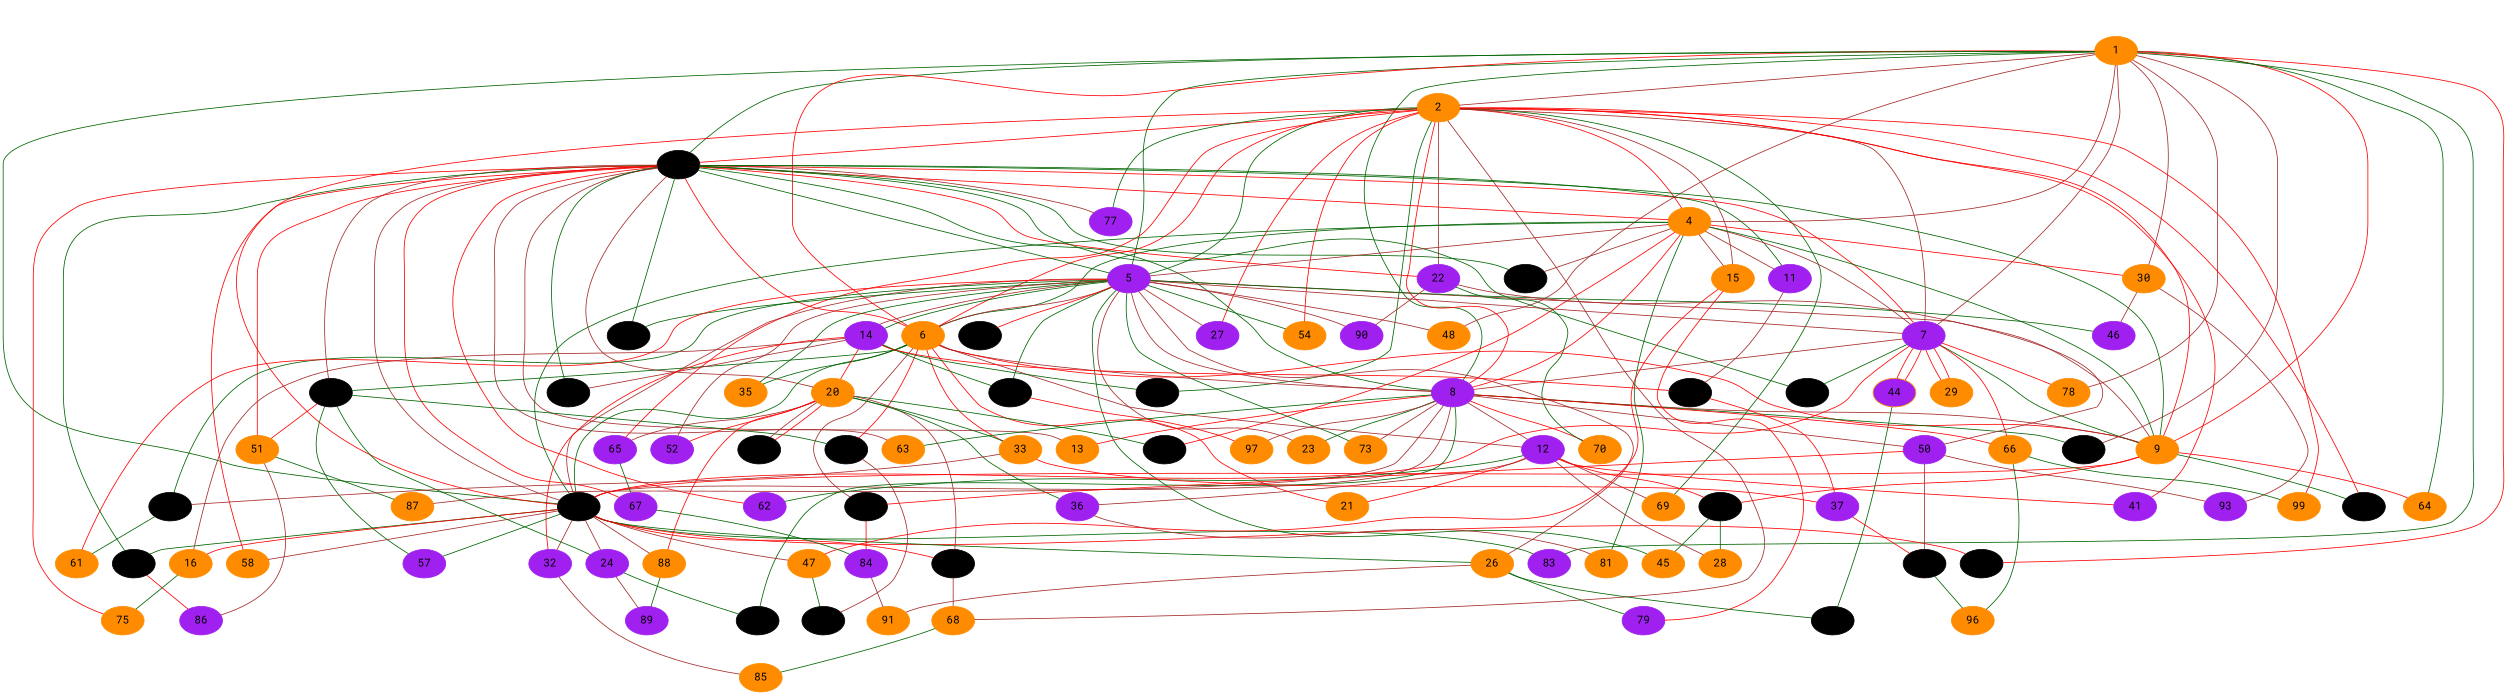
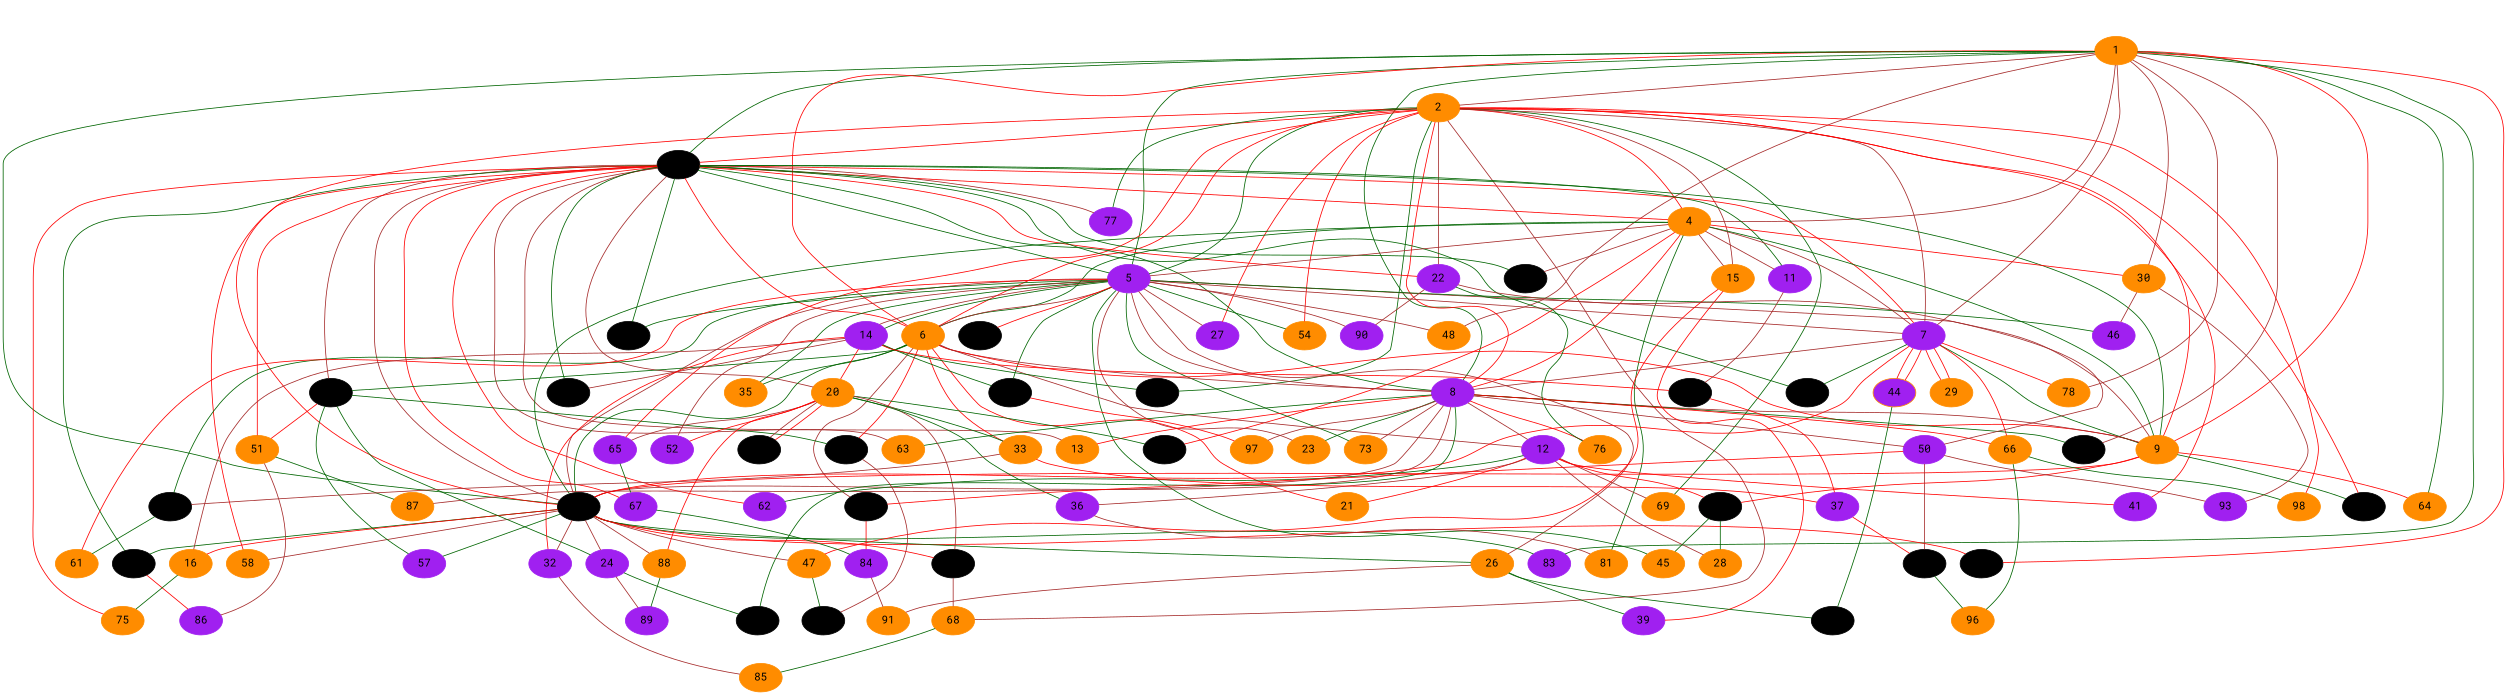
  graph {
    fontname="Roboto Mono"
    node [color=darkorange fontname="Roboto Mono" style=filled]
    edge [color=brown fontname="Roboto Mono"]
    1
    2
    3 [color=black]
    4
    5 [color=purple]
    6
    7 [color=purple]
    8 [color=purple]
    9
    10 [color=black]
    30
    38 [color=black]
    48
    64
    78
    83 [color=purple]
    94 [color=black]
    15
    22 [color=purple]
    27 [color=purple]
    31 [color=black]
    41 [color=purple]
    54
    56 [color=black]
    65 [color=purple]
    68
    69
    77 [color=purple]
-   98 [label=99]
+   98
    11 [color=purple]
    13
    18 [color=black]
    20
    25 [color=black]
    51
    58
    62 [color=purple]
    63
    67 [color=purple]
    71 [color=black]
    74 [color=black]
    75
    80 [color=black]
    92 [color=black]
    81
    95 [color=black]
    14 [color=purple]
    23
    26
    34 [color=black]
    35
    45
    46 [color=purple]
    52 [color=purple]
    55 [color=black]
    61
    73
    82 [color=black]
    90 [color=purple]
    12 [color=purple]
    21
    33
    43 [color=black]
    59 [color=black]
    29
    44 [fillcolor=purple]
    66
    40 [color=black]
    50 [color=purple]
-   76 [label=70]
+   76
    87
    97
    19 [color=black]
    16
    24 [color=purple]
    32 [color=purple]
    47
    57 [color=purple]
    60 [color=black]
    88
    93 [color=purple]
-   39 [color=purple label=79]
+   39 [color=purple]
    85
    17 [color=black]
    36 [color=purple]
    42 [color=black]
    86 [color=purple]
    84 [color=purple]
    72 [color=black]
    91
    28
    37 [color=purple]
    49 [color=black]
    96
    53 [color=black]
    89 [color=purple]
    1 -- 2
    1 -- 3 [color=darkgreen]
    1 -- 4
    1 -- 5 [color=darkgreen]
    1 -- 6 [color=red]
    1 -- 7
    1 -- 8 [color=darkgreen]
    1 -- 9 [color=red]
    1 -- 10 [color=darkgreen]
    1 -- 30
    1 -- 38
    1 -- 48
    1 -- 64 [color=darkgreen]
    1 -- 78
    1 -- 83 [color=darkgreen]
    1 -- 94 [color=red]
    2 -- 3 [color=red]
    2 -- 4 [color=red]
    2 -- 5 [color=darkgreen]
    2 -- 6 [color=red]
    2 -- 7
    2 -- 8 [color=red]
    2 -- 9 [color=red]
    2 -- 10 [color=red]
    2 -- 15
    2 -- 22
    2 -- 27 [color=red]
    2 -- 31 [color=darkgreen]
    2 -- 41 [color=red]
    2 -- 54 [color=red]
    2 -- 56 [color=red]
    2 -- 65 [color=red]
    2 -- 68
    2 -- 69 [color=darkgreen]
    2 -- 77 [color=darkgreen]
    2 -- 98 [color=red]
    3 -- 4 [color=red]
    3 -- 5 [color=darkgreen]
    3 -- 6 [color=red]
    3 -- 7 [color=red]
    3 -- 8 [color=darkgreen]
    3 -- 9 [color=darkgreen]
    3 -- 10
    3 -- 22 [color=red]
    3 -- 77
    3 -- 11 [color=darkgreen]
    3 -- 13
    3 -- 18
    3 -- 20
    3 -- 25 [color=darkgreen]
    3 -- 51 [color=red]
    3 -- 58 [color=red]
    3 -- 62 [color=red]
    3 -- 63
    3 -- 67 [color=red]
    3 -- 71 [color=darkgreen]
    3 -- 74 [color=darkgreen]
    3 -- 75 [color=red]
    3 -- 80 [color=darkgreen]
    3 -- 92 [color=darkgreen]
    4 -- 5
    4 -- 6 [color=darkgreen]
    4 -- 7
    4 -- 8 [color=red]
    4 -- 9 [color=darkgreen]
    4 -- 10 [color=darkgreen]
    4 -- 30 [color=red]
    4 -- 15
    4 -- 11
    4 -- 80
    4 -- 81 [color=darkgreen]
    4 -- 95 [color=red]
    5 -- 6
    5 -- 7
    5 -- 8
    5 -- 9
    5 -- 10
    5 -- 48
    5 -- 27
    5 -- 54 [color=darkgreen]
    5 -- 74 [color=darkgreen]
    5 -- 14
    5 -- 14 [color=darkgreen]
    5 -- 23
    5 -- 26
    5 -- 34 [color=darkgreen]
    5 -- 35 [color=darkgreen]
    5 -- 45 [color=darkgreen]
    5 -- 46 [color=darkgreen]
    5 -- 52
    5 -- 55 [color=darkgreen]
    5 -- 61 [color=red]
    5 -- 73 [color=darkgreen]
    5 -- 82 [color=red]
    5 -- 90
    6 -- 8
    6 -- 9 [color=red]
    6 -- 10 [color=darkgreen]
    6 -- 18 [color=darkgreen]
    6 -- 35 [color=darkgreen]
    6 -- 12
    6 -- 21 [color=red]
    6 -- 33 [color=red]
    6 -- 43 [color=red]
    6 -- 59
    7 -- 8
    7 -- 9 [color=darkgreen]
    7 -- 10 [color=red]
    7 -- 78 [color=red]
    7 -- 25 [color=darkgreen]
    7 -- 29 [color=red]
    7 -- 29 [color=red]
    7 -- 44 [color=red]
    7 -- 44 [color=red]
    7 -- 66 [color=red]
    8 -- 9
    8 -- 10
    8 -- 38 [color=darkgreen]
    8 -- 13 [color=red]
    8 -- 63 [color=darkgreen]
    8 -- 23 [color=darkgreen]
    8 -- 73
    8 -- 12
    8 -- 66 [color=red]
    8 -- 40 [color=darkgreen]
    8 -- 50
    8 -- 76 [color=red]
    8 -- 87
    8 -- 97
    9 -- 10 [color=red]
    9 -- 64 [color=red]
    9 -- 56 [color=darkgreen]
    9 -- 19 [color=red]
    10 -- 83 [color=darkgreen]
    10 -- 94 [color=red]
    10 -- 58
    10 -- 71 [color=darkgreen]
    10 -- 26 [color=darkgreen]
    10 -- 16 [color=red]
    10 -- 24
    10 -- 32
    10 -- 47
    10 -- 57 [color=darkgreen]
    10 -- 60 [color=red]
    10 -- 88
    30 -- 46
    30 -- 93
    15 -- 47 [color=red]
    15 -- 39 [color=red]
    22 -- 90
    22 -- 50
    22 -- 76 [color=darkgreen]
    65 -- 67 [color=darkgreen]
    68 -- 85 [color=darkgreen]
    11 -- 17
    18 -- 51 [color=red]
    18 -- 43 [color=darkgreen]
    18 -- 24 [color=darkgreen]
    18 -- 57 [color=darkgreen]
    20 -- 65
    20 -- 95 [color=darkgreen]
    20 -- 52 [color=red]
    20 -- 33 [color=darkgreen]
    20 -- 60
    20 -- 88 [color=red]
    20 -- 36 [color=darkgreen]
    20 -- 42
    20 -- 42 [color=red]
    51 -- 87 [color=darkgreen]
    51 -- 86
    67 -- 84 [color=darkgreen]
    71 -- 86 [color=red]
    14 -- 31 [color=darkgreen]
    14 -- 20 [color=red]
    14 -- 92
    14 -- 34 [color=darkgreen]
    14 -- 16
    14 -- 32 [color=red]
    14 -- 17 [color=red]
    26 -- 39 [color=darkgreen]
    26 -- 72 [color=darkgreen]
    26 -- 91
    34 -- 97 [color=red]
    55 -- 61 [color=darkgreen]
    12 -- 41 [color=red]
    12 -- 69
    12 -- 62 [color=darkgreen]
    12 -- 21 [color=red]
    12 -- 19 [color=red]
    12 -- 36
    12 -- 28
    33 -- 55
    33 -- 37 [color=red]
    43 -- 49
    59 -- 84 [color=red]
    44 -- 72 [color=darkgreen]
    66 -- 98 [color=darkgreen]
    66 -- 96 [color=darkgreen]
    50 -- 59 [color=red]
    50 -- 93
    50 -- 53
    19 -- 45 [color=darkgreen]
    19 -- 28 [color=darkgreen]
    16 -- 75 [color=darkgreen]
    24 -- 40 [color=darkgreen]
    24 -- 89
    32 -- 85
    47 -- 49 [color=darkgreen]
    60 -- 68
    88 -- 89 [color=darkgreen]
    17 -- 37 [color=red]
    36 -- 81
    84 -- 91
    37 -- 53 [color=red]
    53 -- 96 [color=darkgreen]
  }
